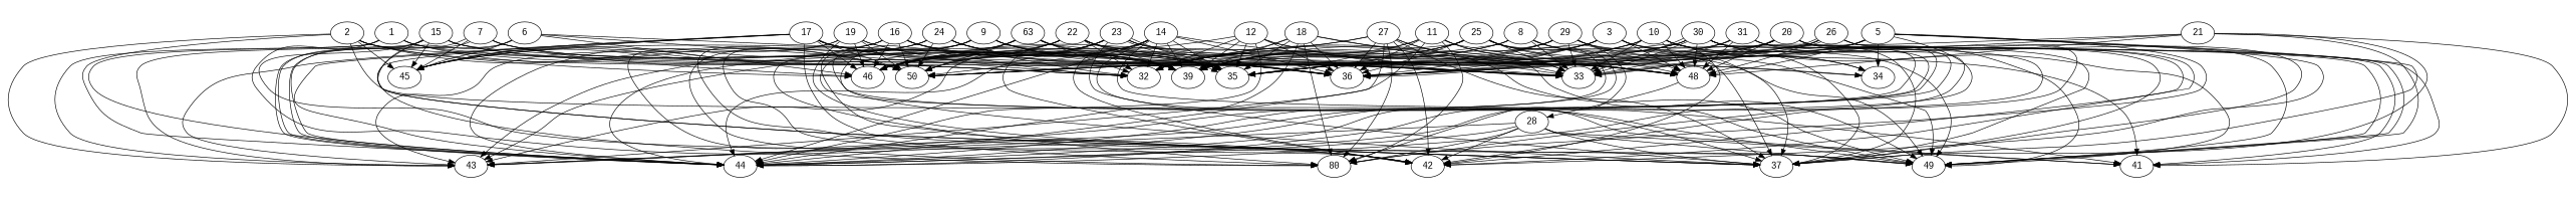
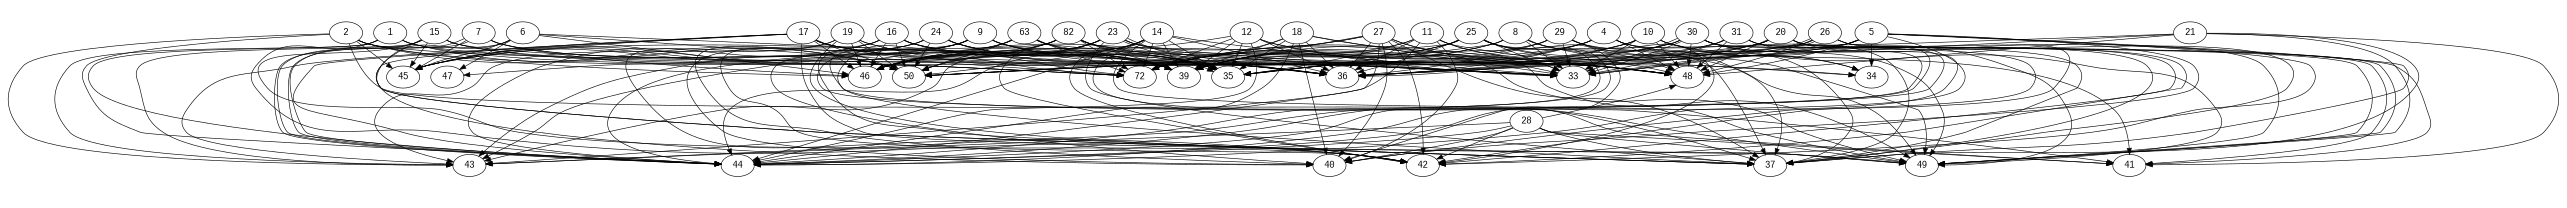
  digraph {
    fontname="Liberation Mono"
    node [alpha=0.16 fontname="Liberation Mono"]
    edge [fontname="Liberation Mono"]
    1 [expect_size=38318080]
-   32 [alpha=0.01 expect_size=7435264]
+   32 [alpha=0.01 expect_size=7435264 label=72]
    34 [alpha=0.05 expect_size=52076544]
    42 [alpha=0.12 expect_size=34794496]
    43 [alpha=0.07 expect_size=36975616]
    44 [alpha=0.05 expect_size=26826752]
    50 [alpha=0.02 expect_size=49806336]
    39 [alpha=0.09 expect_size=37322752]
    2 [alpha=0.13 expect_size=29513728]
    36 [alpha=0.05 expect_size=33774592]
    41 [alpha=0.18 expect_size=21491712]
    45 [alpha=0.17 expect_size=37562368]
    46 [expect_size=29964288]
    48 [alpha=0.02 expect_size=18516992]
-   4 [alpha=0.09 expect_size=37587968 label=3]
+   4 [alpha=0.09 expect_size=37587968]
    35 [alpha=0.17 expect_size=48870400]
    37 [alpha=0.10 expect_size=20358144]
    5 [alpha=0.12 expect_size=46775296]
    33 [expect_size=49046528]
-   40 [alpha=0.10 expect_size=29884416 label=80]
+   40 [alpha=0.10 expect_size=29884416]
    6 [alpha=0.02 expect_size=18809856]
+   47 [alpha=0.04 expect_size=41231360]
    7 [alpha=0.11 expect_size=47416320]
    8 [alpha=0.02 expect_size=11855872]
    49 [alpha=0.08 expect_size=29091840]
    9 [alpha=0.07 expect_size=7994368]
    10 [alpha=0.11 expect_size=45441024]
    11 [alpha=0.18 expect_size=27892736]
    12 [alpha=0.17 expect_size=19612672]
    n30 [alpha=0.00 expect_size=51217408 label=63]
    14 [alpha=0.13 expect_size=38459392]
    15 [alpha=0.11 expect_size=13207552]
    16 [alpha=0.04 expect_size=42443776]
    17 [alpha=0.20 expect_size=46766080]
    18 [alpha=0.18 expect_size=25326592]
    19 [alpha=0.20 expect_size=29280256]
    20 [alpha=0.06 expect_size=44808192]
    21 [alpha=0.07 expect_size=22967296]
-   22 [alpha=0.18 expect_size=17078272]
+   22 [alpha=0.18 expect_size=17078272 label=82]
    23 [alpha=0.01 expect_size=9393152]
    24 [alpha=0.19 expect_size=10180608]
    25 [alpha=0.14 expect_size=40264704]
    26 [alpha=0.14 expect_size=19750912]
    27 [alpha=0.13 expect_size=28630016]
    28 [alpha=0.14 expect_size=28167168]
    29 [alpha=0.17 expect_size=24550400]
    30 [expect_size=23860224]
    31 [alpha=0.06 expect_size=38587392]
    1 -> 32
    1 -> 34
    1 -> 42
    1 -> 43
    1 -> 44
    1 -> 50
    2 -> 32
    2 -> 43
    2 -> 44
    2 -> 50
    2 -> 36
    2 -> 41
    2 -> 45
    2 -> 46
    4 -> 34
    4 -> 50
    4 -> 39
    4 -> 36
    4 -> 41
    4 -> 48
    4 -> 35
    4 -> 37
    5 -> 34
    5 -> 42
    5 -> 44
    5 -> 36
    5 -> 41
    5 -> 46
    5 -> 48
    5 -> 35
    5 -> 37
-   20 -> 33
+   5 -> 33
    5 -> 40
    6 -> 32
    6 -> 44
    6 -> 36
    6 -> 45
    6 -> 46
    6 -> 37
+   6 -> 47
    7 -> 44
    7 -> 44
    7 -> 39
    7 -> 45
    7 -> 46
    7 -> 35
    8 -> 32
    8 -> 44
    8 -> 39
    8 -> 35
    8 -> 37
    8 -> 33
    8 -> 49
    9 -> 44
    9 -> 39
    9 -> 36
    9 -> 41
    9 -> 45
    9 -> 48
    9 -> 35
+   9 -> 47
    9 -> 49
    10 -> 34
-   10 -> 43
    10 -> 44
    10 -> 39
    10 -> 36
    10 -> 48
    10 -> 35
    10 -> 33
    10 -> 49
    11 -> 32
    11 -> 43
    11 -> 36
    11 -> 48
    11 -> 35
    11 -> 33
    11 -> 40
    11 -> 49
    12 -> 32
    12 -> 34
    12 -> 44
    12 -> 39
    12 -> 36
    12 -> 46
    12 -> 35
    12 -> 33
    n30 -> 32
    n30 -> 43
    n30 -> 50
    n30 -> 39
    n30 -> 46
    n30 -> 48
    n30 -> 35
    n30 -> 37
    n30 -> 33
    14 -> 32
    14 -> 42
    14 -> 44
    14 -> 50
    14 -> 39
    14 -> 36
    14 -> 46
    14 -> 35
    14 -> 37
    14 -> 33
    14 -> 49
    15 -> 32
    15 -> 42
    15 -> 43
    15 -> 44
    15 -> 39
    15 -> 45
    15 -> 37
    15 -> 33
    16 -> 32
    16 -> 44
    16 -> 50
    16 -> 39
    16 -> 45
    16 -> 46
    16 -> 48
    16 -> 33
    16 -> 40
    17 -> 43
    17 -> 44
    17 -> 50
    17 -> 36
    17 -> 45
    17 -> 46
    17 -> 48
    17 -> 35
    17 -> 33
    17 -> 40
    17 -> 49
    18 -> 32
    18 -> 44
    18 -> 39
    18 -> 36
    18 -> 48
    18 -> 35
    18 -> 33
    18 -> 40
    19 -> 42
    19 -> 43
    19 -> 50
    19 -> 39
    19 -> 36
    19 -> 46
    19 -> 49
    20 -> 32
    20 -> 42
    20 -> 39
    20 -> 36
    20 -> 41
    20 -> 48
    20 -> 35
    20 -> 40
    20 -> 49
    21 -> 39
    21 -> 36
    21 -> 41
    21 -> 48
    21 -> 37
    21 -> 49
    22 -> 32
    22 -> 43
    22 -> 50
    22 -> 39
    22 -> 36
    22 -> 46
    22 -> 48
    22 -> 35
    22 -> 37
    22 -> 33
    22 -> 40
    23 -> 42
    23 -> 43
    23 -> 44
    23 -> 50
    23 -> 36
    23 -> 46
    23 -> 48
    23 -> 35
    23 -> 35
    23 -> 37
    23 -> 33
    24 -> 32
    24 -> 42
    24 -> 50
    24 -> 39
    24 -> 36
    24 -> 45
    24 -> 35
    24 -> 40
    25 -> 32
    25 -> 44
    25 -> 50
    25 -> 39
    25 -> 36
    25 -> 48
    25 -> 35
    25 -> 37
    25 -> 33
    25 -> 40
    25 -> 49
    26 -> 42
    26 -> 50
    26 -> 36
    26 -> 48
    26 -> 37
    26 -> 33
    26 -> 33
    26 -> 49
    27 -> 42
    27 -> 44
    27 -> 50
+   27 -> 39
    27 -> 36
    27 -> 46
    27 -> 37
    27 -> 33
    27 -> 40
    27 -> 49
    28 -> 42
    28 -> 43
    28 -> 44
    28 -> 41
-   48 -> 28
+   28 -> 48
    28 -> 37
    28 -> 40
    28 -> 49
    29 -> 32
    29 -> 42
    29 -> 36
    29 -> 46
    29 -> 48
-   29 -> 35
    29 -> 37
    29 -> 33
    29 -> 49
    30 -> 42
    30 -> 43
    30 -> 44
    30 -> 36
    30 -> 45
    30 -> 46
    30 -> 48
    30 -> 37
    30 -> 33
    30 -> 33
    30 -> 49
    31 -> 32
    31 -> 44
    31 -> 50
    31 -> 48
    31 -> 37
    31 -> 33
    31 -> 49
  }
